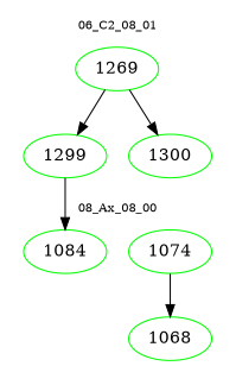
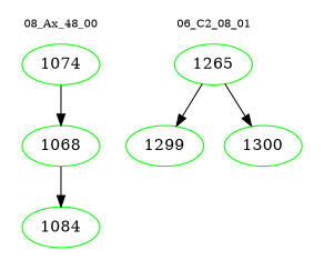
  digraph {
    node [color=green]
    edge [color=black]
    n1 [label=1074]
    n2 [label=1068]
    n3 [label=1084]
    n4 [label=1299]
-   n5 [label=1269]
+   n5 [label=1265]
    n6 [label=1300]
    subgraph cluster_1 {
      color=white
      fontsize=10
-     label="08_Ax_08_00"
+     label="08_Ax_48_00"
      n1
      n2
      n3
    }
    subgraph cluster_2 {
      color=white
      fontsize=10
      label="06_C2_08_01"
      n4
      n5
      n6
    }
    n1 -> n2
-   n4 -> n3
+   n2 -> n3
    n5 -> n4
    n5 -> n6
  }
